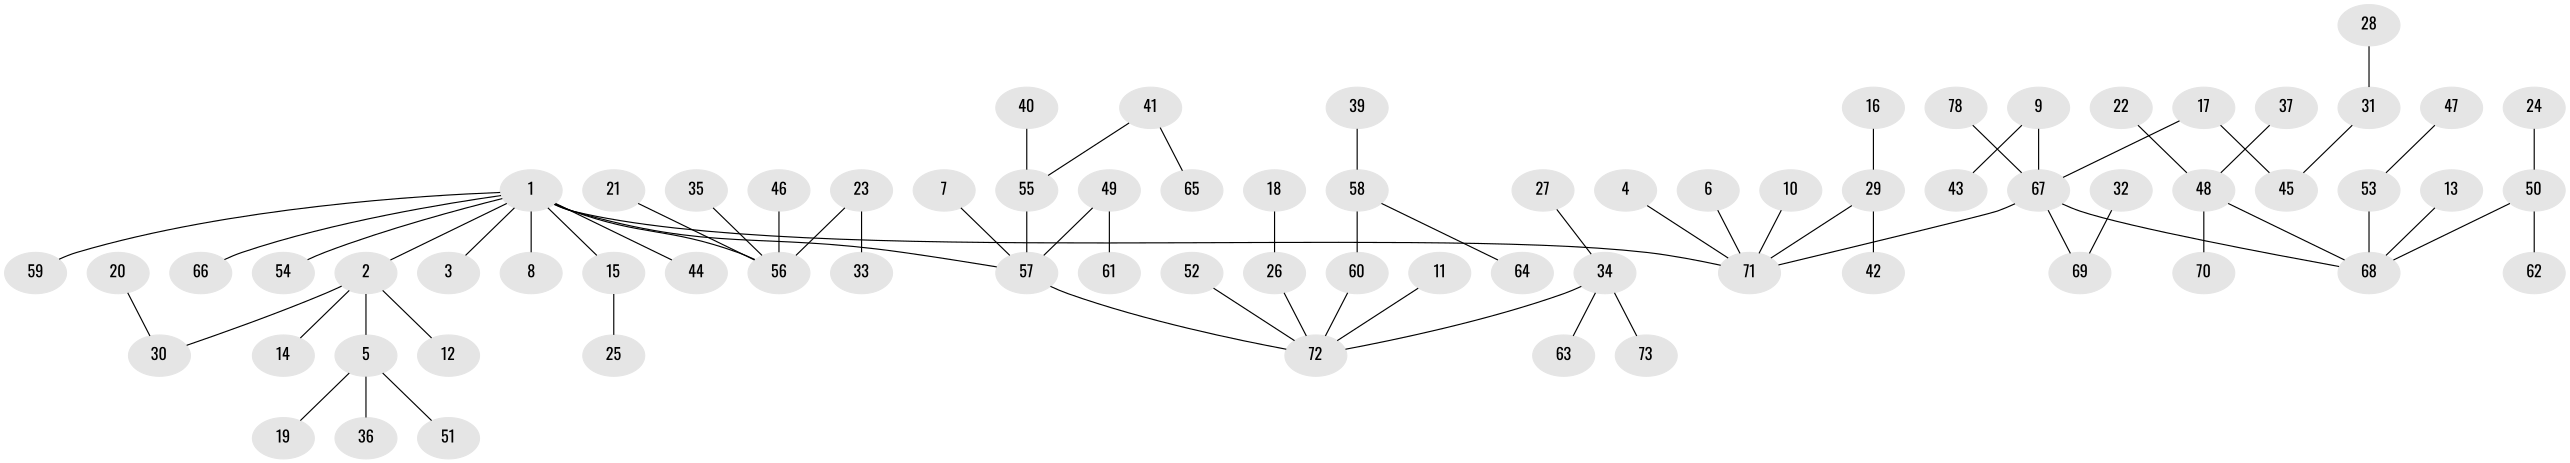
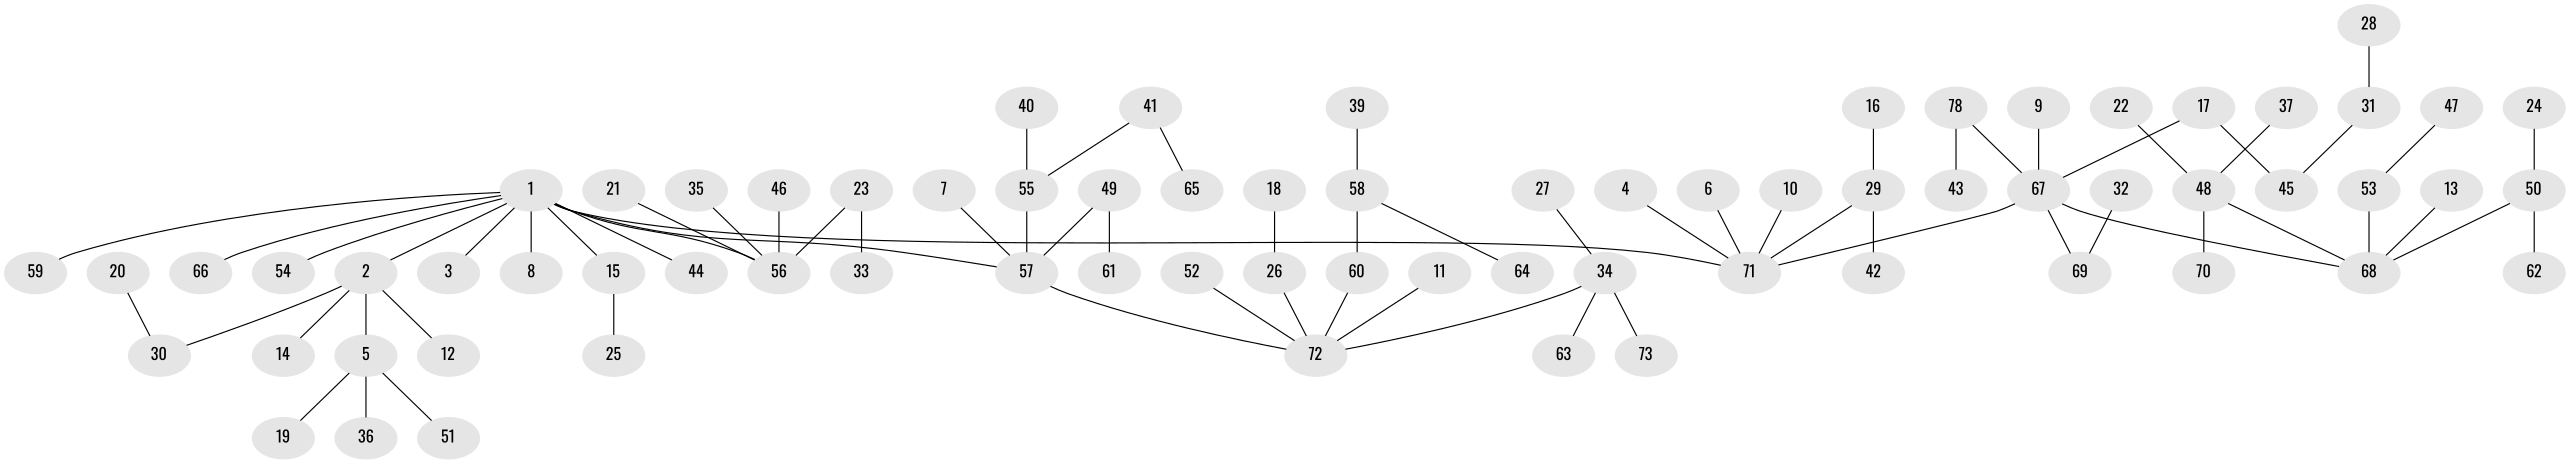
  graph {
    fontname=Oswald
    node [color=gray90 fontname=Oswald style=filled]
    edge [fontname=Oswald weight=1.0]
    1
    2
    3
    8
    15
    44
    54
    56
    57
    59
    66
    71
    5
    12
    14
    30
    25
    72
    19
    36
    51
    4
    6
    7
    9
    43
    67
    68
    69
    10
    11
    13
    16
    29
    42
    17
    45
    18
    26
    20
    21
    22
    48
    70
    23
    33
    24
    50
    62
    27
    34
    63
    73
    28
    31
    32
    35
    37
    n59 [label=78]
    39
    58
    60
    64
    40
    55
    41
    65
    46
    47
    53
    49
    61
    52
    1 -- 2
    1 -- 3
    1 -- 8
    1 -- 15
    1 -- 44
    1 -- 54
    1 -- 56
    1 -- 57
    1 -- 59
    1 -- 66
    1 -- 71
    2 -- 5
    2 -- 12
    2 -- 14
    2 -- 30
    15 -- 25
    57 -- 72
    5 -- 19
    5 -- 36
    5 -- 51
    4 -- 71
    6 -- 71
    7 -- 57
-   9 -- 43
+   n59 -- 43
    9 -- 67
    67 -- 71
    67 -- 68
    67 -- 69
    10 -- 71
    11 -- 72
    13 -- 68
    16 -- 29
    29 -- 71
    29 -- 42
    17 -- 67
    17 -- 45
    18 -- 26
    26 -- 72
    20 -- 30
    21 -- 56
    22 -- 48
    48 -- 68
    48 -- 70
    23 -- 56
    23 -- 33
    24 -- 50
    50 -- 68
    50 -- 62
    27 -- 34
    34 -- 72
    34 -- 63
    34 -- 73
    28 -- 31
    31 -- 45
    32 -- 69
    35 -- 56
    37 -- 48
    n59 -- 67
    39 -- 58
    58 -- 60
    58 -- 64
    60 -- 72
    40 -- 55
    55 -- 57
    41 -- 55
    41 -- 65
    46 -- 56
    47 -- 53
    53 -- 68
    49 -- 57
    49 -- 61
    52 -- 72
  }
